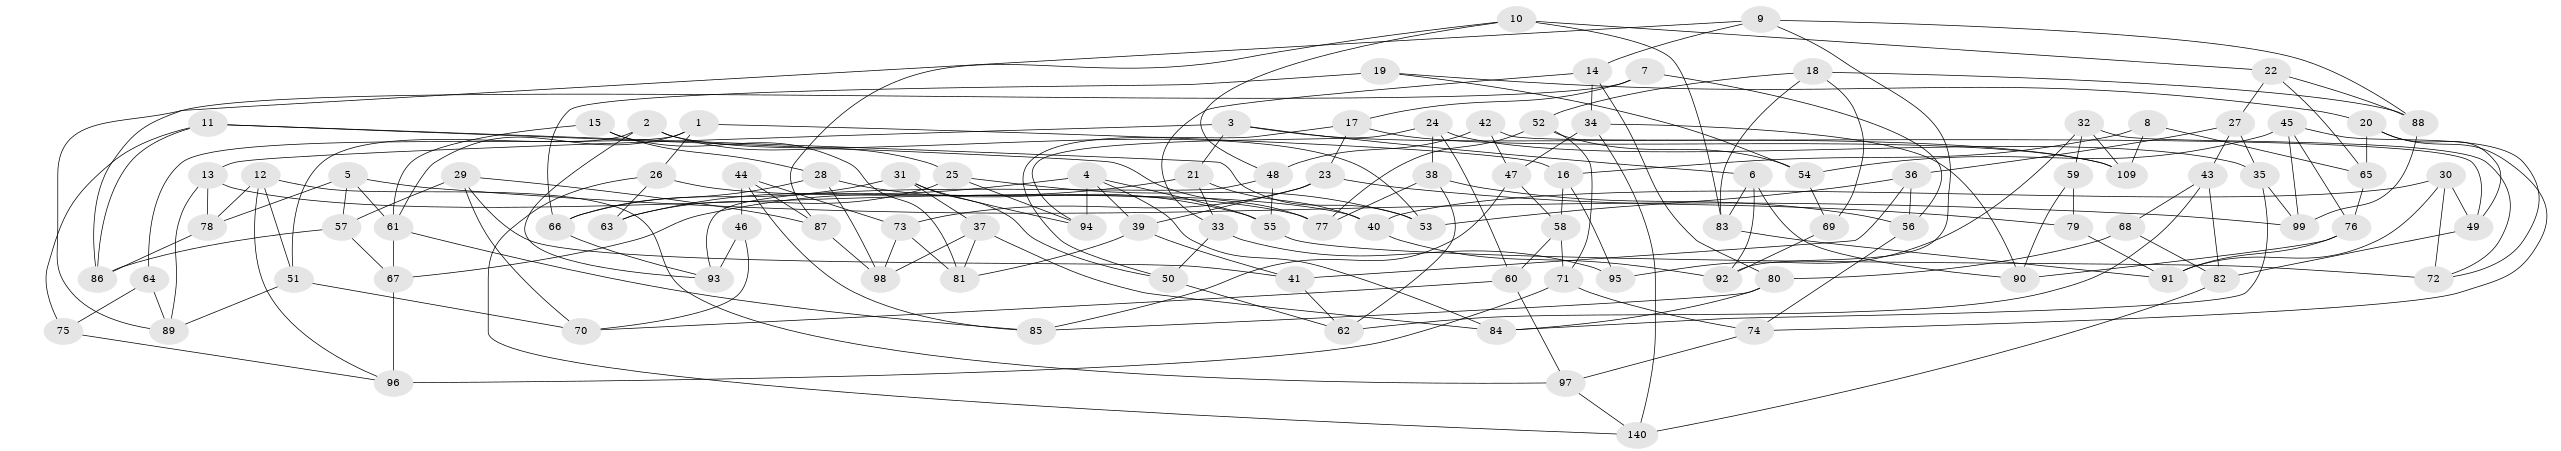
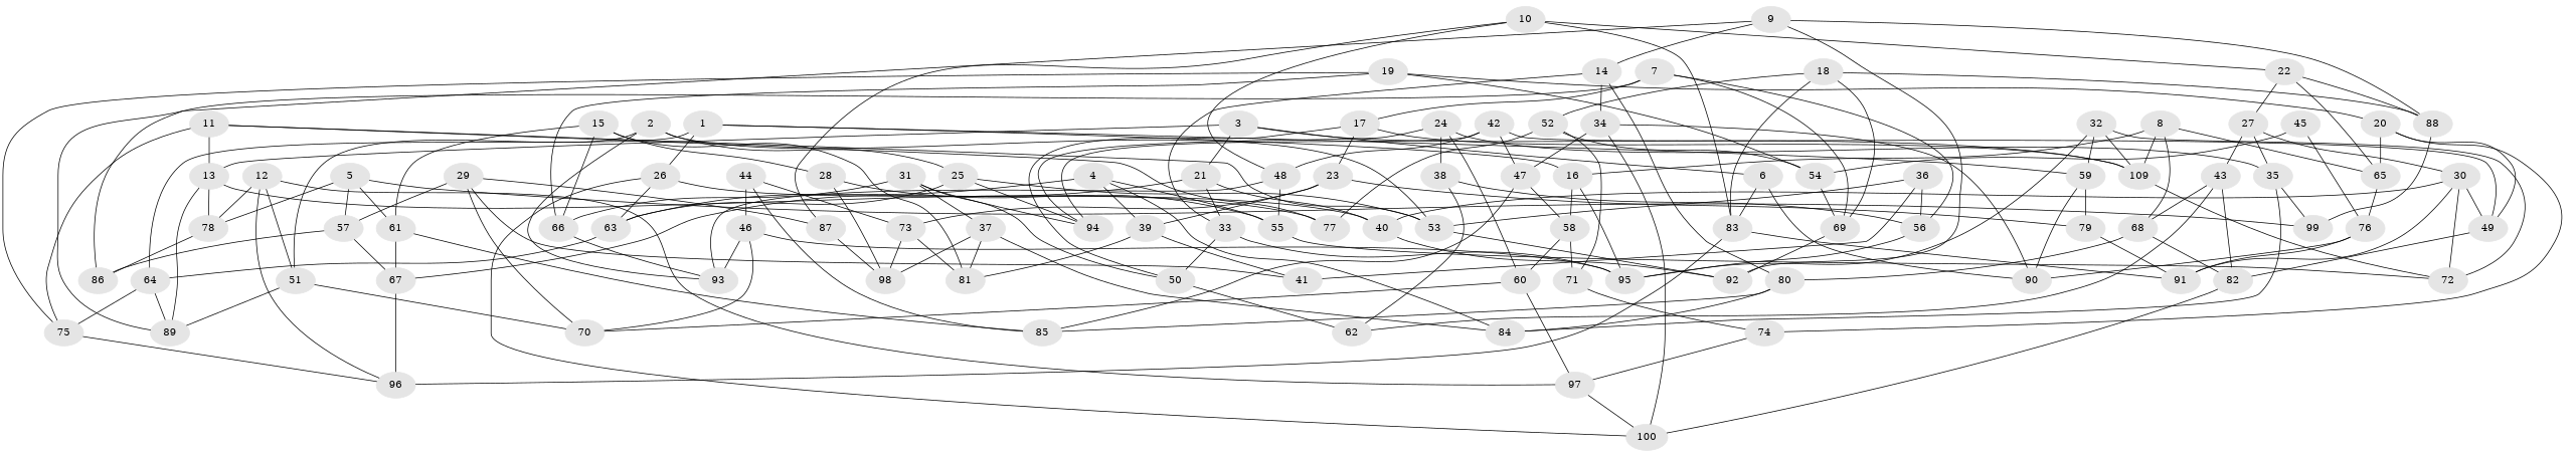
  graph {
    node [color=gray90 style=filled]
    1
    16
    26
    59
    64
    58
    95
    63
    40
-   100 [label=140]
+   100
    90
    79
    89
    75
    2
    25
    51
    53
    93
    94
    70
    3
    6
    13
    21
    n26 [label=109]
    83
    92
    78
    77
    33
    67
    4
    39
    55
    84
    81
    41
    72
    5
    57
    61
    99
    86
    85
    91
    7
    17
    56
    69
    23
    50
    74
    8
    65
    68
    76
    80
    82
    9
    14
    88
    34
    10
    22
    48
    87
    27
    98
    11
    96
    12
    97
    47
    15
    28
    66
    60
    71
    73
    62
    18
    52
    54
    19
    20
    49
    35
    36
    43
    24
    38
    29
    30
    31
    37
    32
    42
    44
    46
    45
    1 -- 16
    1 -- 26
-   1 -- 61
+   1 -- 59
    1 -- 64
    16 -- 58
    16 -- 95
    26 -- 63
    26 -- 40
    26 -- 100
    59 -- 90
    59 -- 79
    64 -- 89
    64 -- 75
    58 -- 60
    58 -- 71
+   63 -- 64
    40 -- 92
    79 -- 91
    75 -- 96
    2 -- 25
    2 -- 51
    2 -- 53
    2 -- 93
    25 -- 63
    25 -- 53
    25 -- 94
    51 -- 89
    51 -- 70
    3 -- 6
    3 -- 13
    3 -- 21
    3 -- n26
    6 -- 90
    6 -- 83
-   6 -- 92
+   53 -- 92
    13 -- 89
    13 -- 78
    13 -- 77
    21 -- 40
    21 -- 33
    21 -- 67
    83 -- 91
    78 -- 86
    33 -- 95
    33 -- 50
    67 -- 96
    4 -- 63
    4 -- 39
    4 -- 55
    4 -- 84
    39 -- 81
    39 -- 41
    55 -- 72
-   41 -- 62
    5 -- 78
    5 -- 57
    5 -- 61
    5 -- 99
    57 -- 67
    57 -- 86
    61 -- 67
    61 -- 85
    7 -- 89
    7 -- 17
    7 -- 56
+   7 -- 69
    17 -- n26
    17 -- 23
    17 -- 50
-   56 -- 74
+   56 -- 95
    69 -- 92
    23 -- 79
    23 -- 39
    23 -- 73
    50 -- 62
    74 -- 97
    8 -- 16
    8 -- n26
    8 -- 65
+   8 -- 68
    65 -- 76
    68 -- 80
    68 -- 82
    76 -- 90
    76 -- 91
    80 -- 84
    80 -- 85
    82 -- 100
    9 -- 92
    9 -- 86
    9 -- 14
    9 -- 88
    14 -- 33
    14 -- 80
    14 -- 34
    88 -- 99
    34 -- 100
    34 -- 90
    34 -- 47
    10 -- 83
    10 -- 22
    10 -- 48
    10 -- 87
    22 -- 65
    22 -- 88
    22 -- 27
    48 -- 93
    48 -- 55
    87 -- 98
    27 -- 35
-   27 -- 36
+   27 -- 30
    27 -- 43
    11 -- 75
    11 -- 53
    11 -- 77
-   11 -- 86
+   11 -- 13
    12 -- 51
    12 -- 78
    12 -- 96
    12 -- 97
    97 -- 100
    47 -- 58
    47 -- 85
    15 -- 81
    15 -- 61
    15 -- 28
-   28 -- 66
+   15 -- 66
    28 -- 55
    28 -- 98
    66 -- 93
    60 -- 70
    60 -- 97
    71 -- 74
-   71 -- 96
+   83 -- 96
    73 -- 81
    73 -- 98
    18 -- 83
    18 -- 69
    18 -- 88
    18 -- 52
    52 -- 77
    52 -- 71
    52 -- 54
    54 -- 69
+   19 -- 75
    19 -- 66
    19 -- 54
    19 -- 20
    20 -- 74
    20 -- 65
    20 -- 49
    49 -- 82
    35 -- 84
    35 -- 99
    36 -- 53
    36 -- 41
    36 -- 56
    43 -- 68
    43 -- 82
    43 -- 62
    24 -- 94
    24 -- 60
    24 -- 35
    24 -- 38
-   38 -- 77
    38 -- 56
    38 -- 62
    29 -- 70
    29 -- 41
    29 -- 57
    29 -- 87
    30 -- 40
    30 -- 72
    30 -- 91
    30 -- 49
    31 -- 94
    31 -- 50
    31 -- 66
    31 -- 37
    37 -- 84
    37 -- 81
    37 -- 98
    32 -- 59
    32 -- 95
    32 -- n26
    32 -- 72
-   4 -- 94
+   42 -- 94
    42 -- 48
    42 -- 47
    42 -- 49
    44 -- 85
-   44 -- 87
    44 -- 73
    44 -- 46
+   46 -- 95
    46 -- 93
    46 -- 70
-   45 -- 72
-   45 -- 99
+   n26 -- 72
    45 -- 76
    45 -- 54
  }
